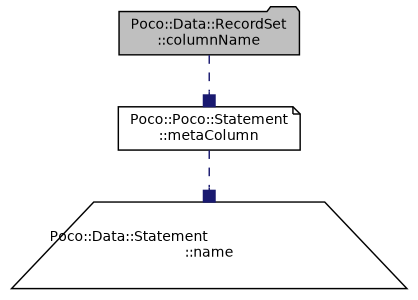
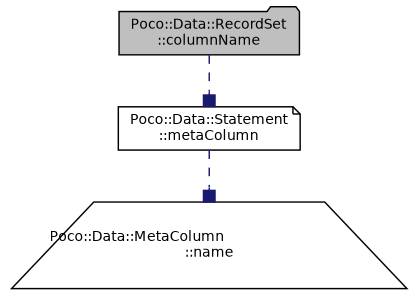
  digraph {
    rankdir=TB
    node [color=black fillcolor=white fontname=Helvetica fontsize=10 style=filled]
    edge [arrowhead=box color=midnightblue fontname=Helvetica fontsize=10 labelfontname=Helvetica labelfontsize=10 style=dashed]
    n1 [fillcolor=grey75 fontcolor=black height=0.2 label="Poco::Data::RecordSet\l::columnName" shape=folder width=0.4]
-   n2 [height=0.2 label="Poco::Poco::Statement\l::metaColumn" shape=note width=0.4]
-   n3 [height=0.2 label="Poco::Data::Statement\l::name" shape=trapezium width=0.4]
+   n2 [height=0.2 label="Poco::Data::Statement\l::metaColumn" shape=note width=0.4]
+   n3 [height=0.2 label="Poco::Data::MetaColumn\l::name" shape=trapezium width=0.4]
    n1 -> n2
    n2 -> n3
  }
